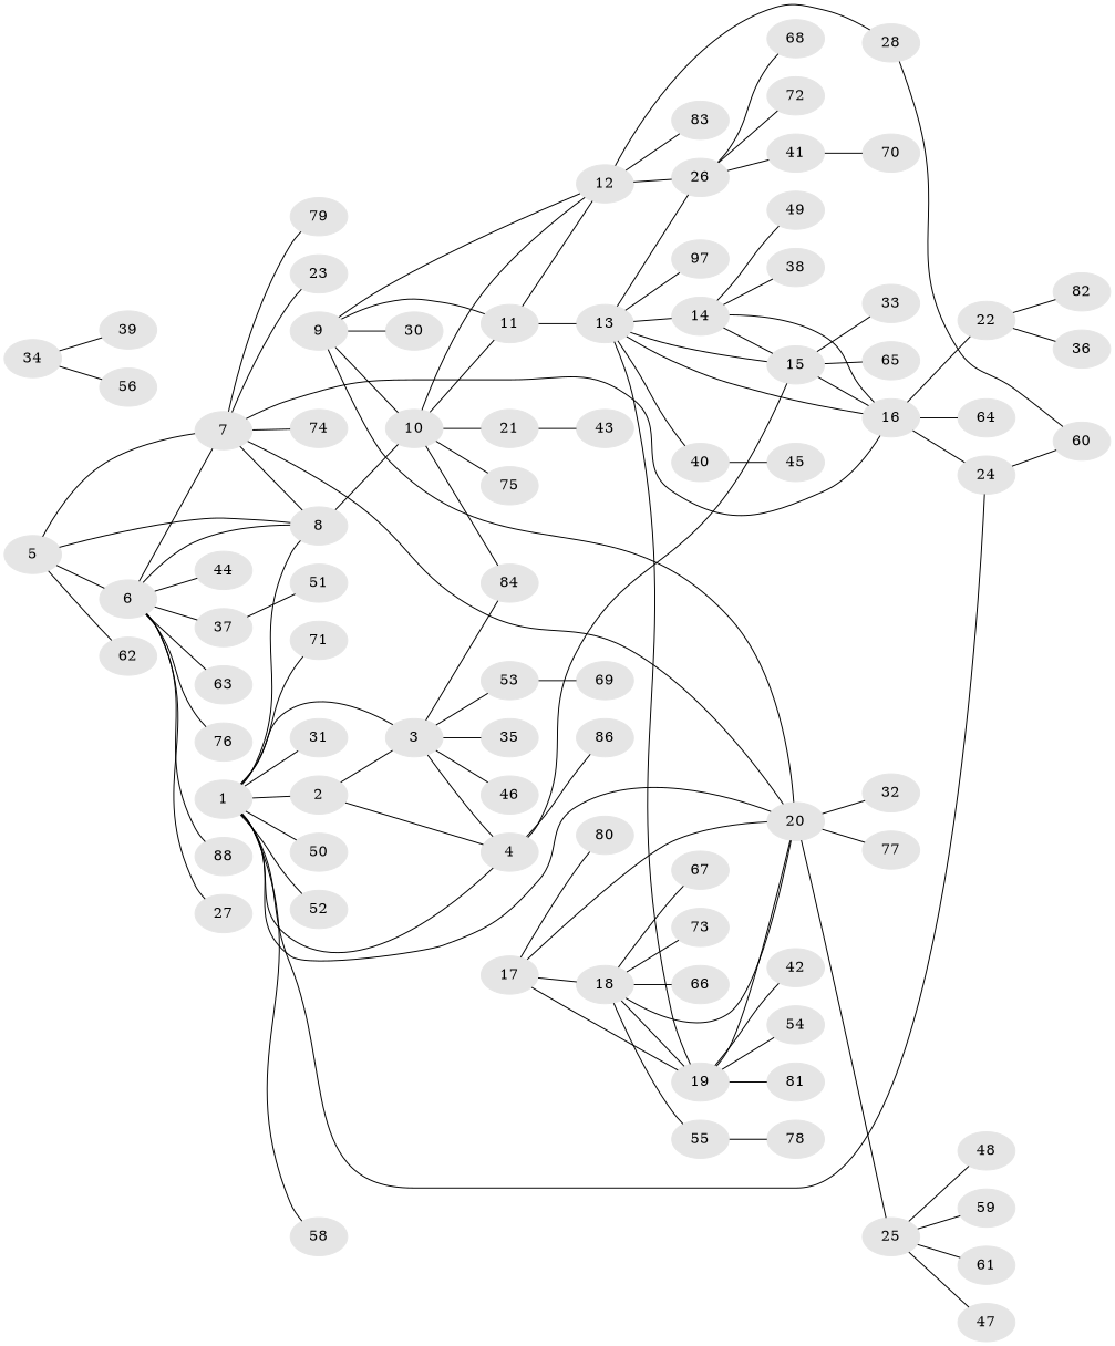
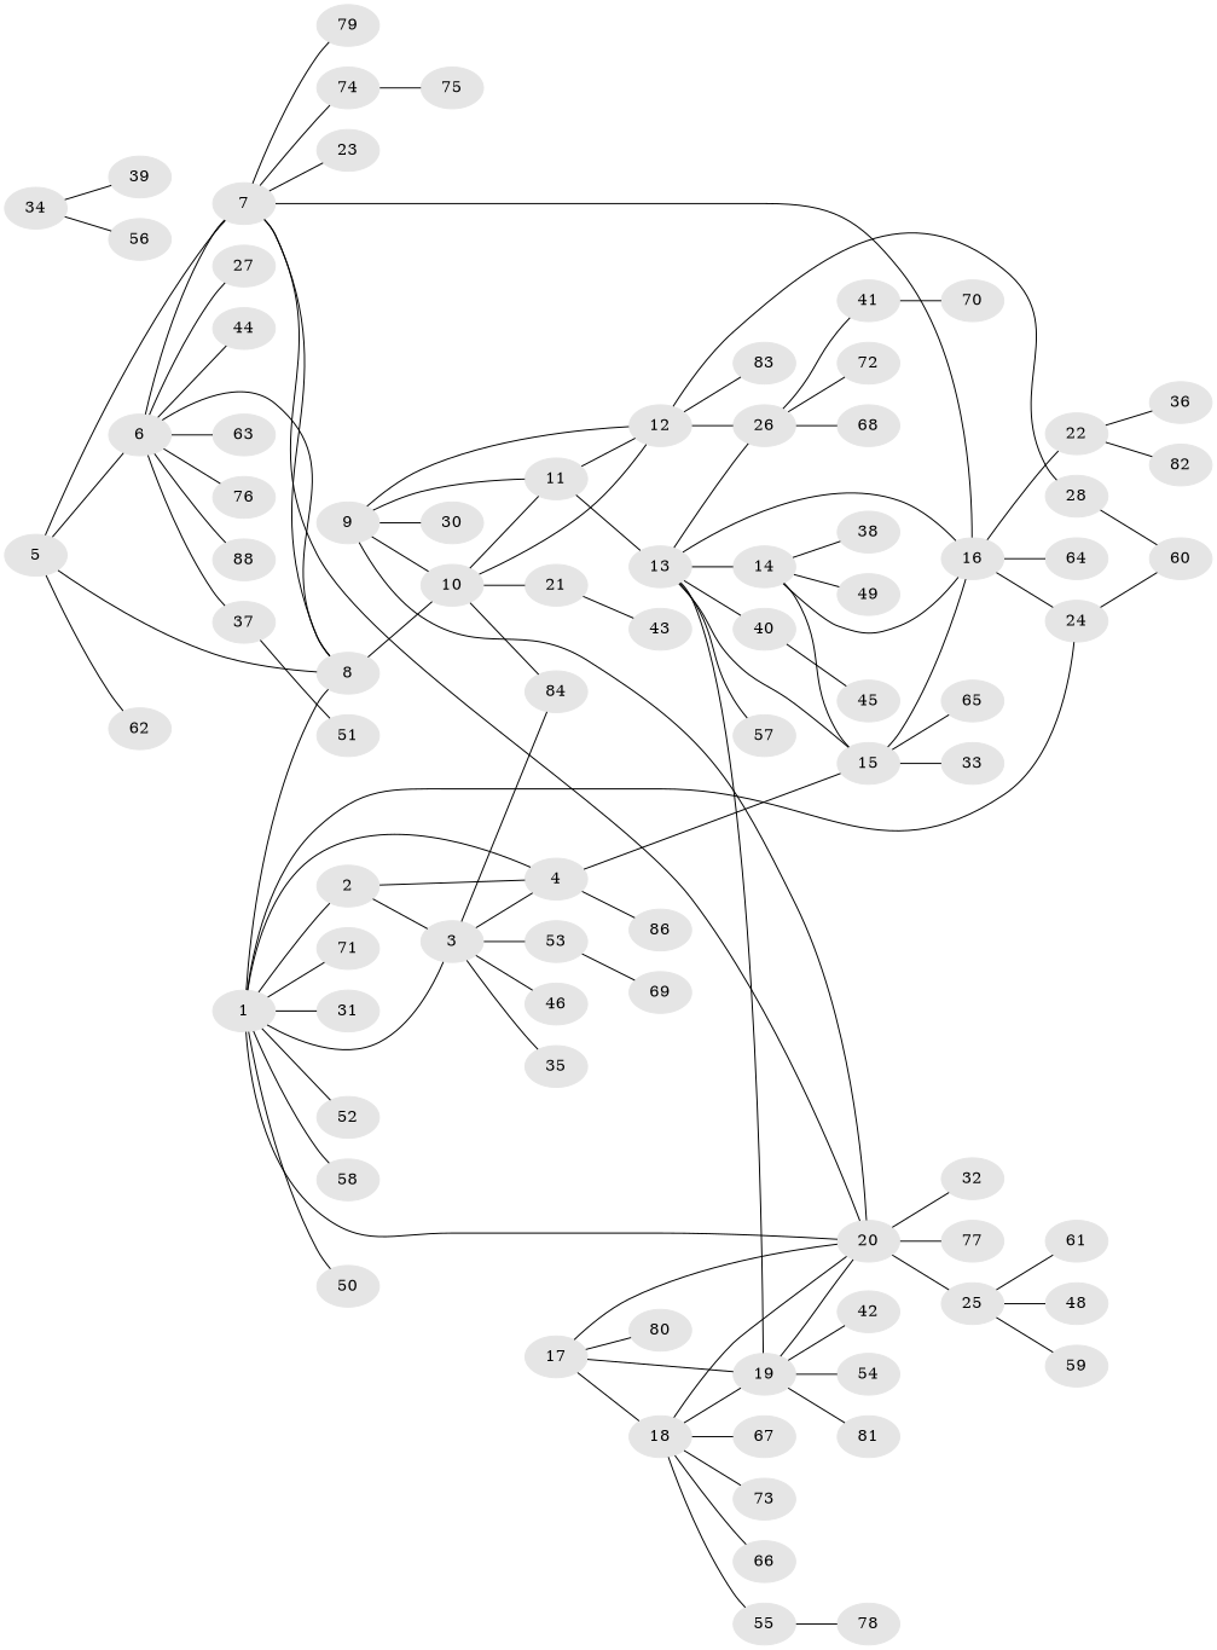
  graph {
    rankdir=LR
    node [color=gray90 style=filled]
    1
    2
    3
    4
    8
    20
    24
    31
    50
    52
    58
    71
    35
    46
    53
    84
    15
    86
    10
    25
    32
    77
    60
    12
    26
    28
    83
    69
    16
    33
    65
    5
    6
    7
    62
    27
    37
    44
    63
    76
    n41 [label=88]
    23
    74
    79
    51
    22
    64
    11
    21
    75
    9
    30
    13
    43
    14
    19
    40
-   57 [label=97]
+   57
    41
    68
    72
    38
    49
    42
    54
    81
    45
    36
    82
    17
    18
    80
    55
    66
    67
    73
    78
-   47
    48
    59
    61
    70
    34
    39
    56
    1 -- 2
    1 -- 3
    1 -- 4
    1 -- 8
    1 -- 20
    1 -- 24
    1 -- 31
    1 -- 50
    1 -- 52
    1 -- 58
    1 -- 71
    2 -- 3
    2 -- 4
    3 -- 4
    3 -- 35
    3 -- 46
    3 -- 53
    3 -- 84
    4 -- 15
    4 -- 86
    8 -- 10
    20 -- 25
    20 -- 32
    20 -- 77
    24 -- 60
    53 -- 69
    15 -- 16
    15 -- 33
    15 -- 65
    10 -- 84
    10 -- 12
    10 -- 11
    10 -- 21
-   10 -- 75
-   25 -- 47
+   74 -- 75
    25 -- 48
    25 -- 59
    25 -- 61
    12 -- 26
    12 -- 28
    12 -- 83
    26 -- 41
    26 -- 68
    26 -- 72
    28 -- 60
    16 -- 24
    16 -- 22
    16 -- 64
    5 -- 8
    5 -- 6
    5 -- 7
    5 -- 62
    6 -- 8
    6 -- 7
    6 -- 27
    6 -- 37
    6 -- 44
    6 -- 63
    6 -- 76
    6 -- n41
    7 -- 8
    7 -- 20
    7 -- 16
    7 -- 23
    7 -- 74
    7 -- 79
    37 -- 51
    22 -- 36
    22 -- 82
    11 -- 12
    11 -- 13
    21 -- 43
    9 -- 20
    9 -- 10
    9 -- 12
    9 -- 11
    9 -- 30
    13 -- 15
    13 -- 26
    13 -- 16
    13 -- 14
    13 -- 19
    13 -- 40
    13 -- 57
    14 -- 15
    14 -- 16
    14 -- 38
    14 -- 49
    19 -- 20
    19 -- 42
    19 -- 54
    19 -- 81
    40 -- 45
    41 -- 70
    17 -- 20
    17 -- 19
    17 -- 18
    17 -- 80
    18 -- 20
    18 -- 19
    18 -- 55
    18 -- 66
    18 -- 67
    18 -- 73
    55 -- 78
    34 -- 39
    34 -- 56
  }
